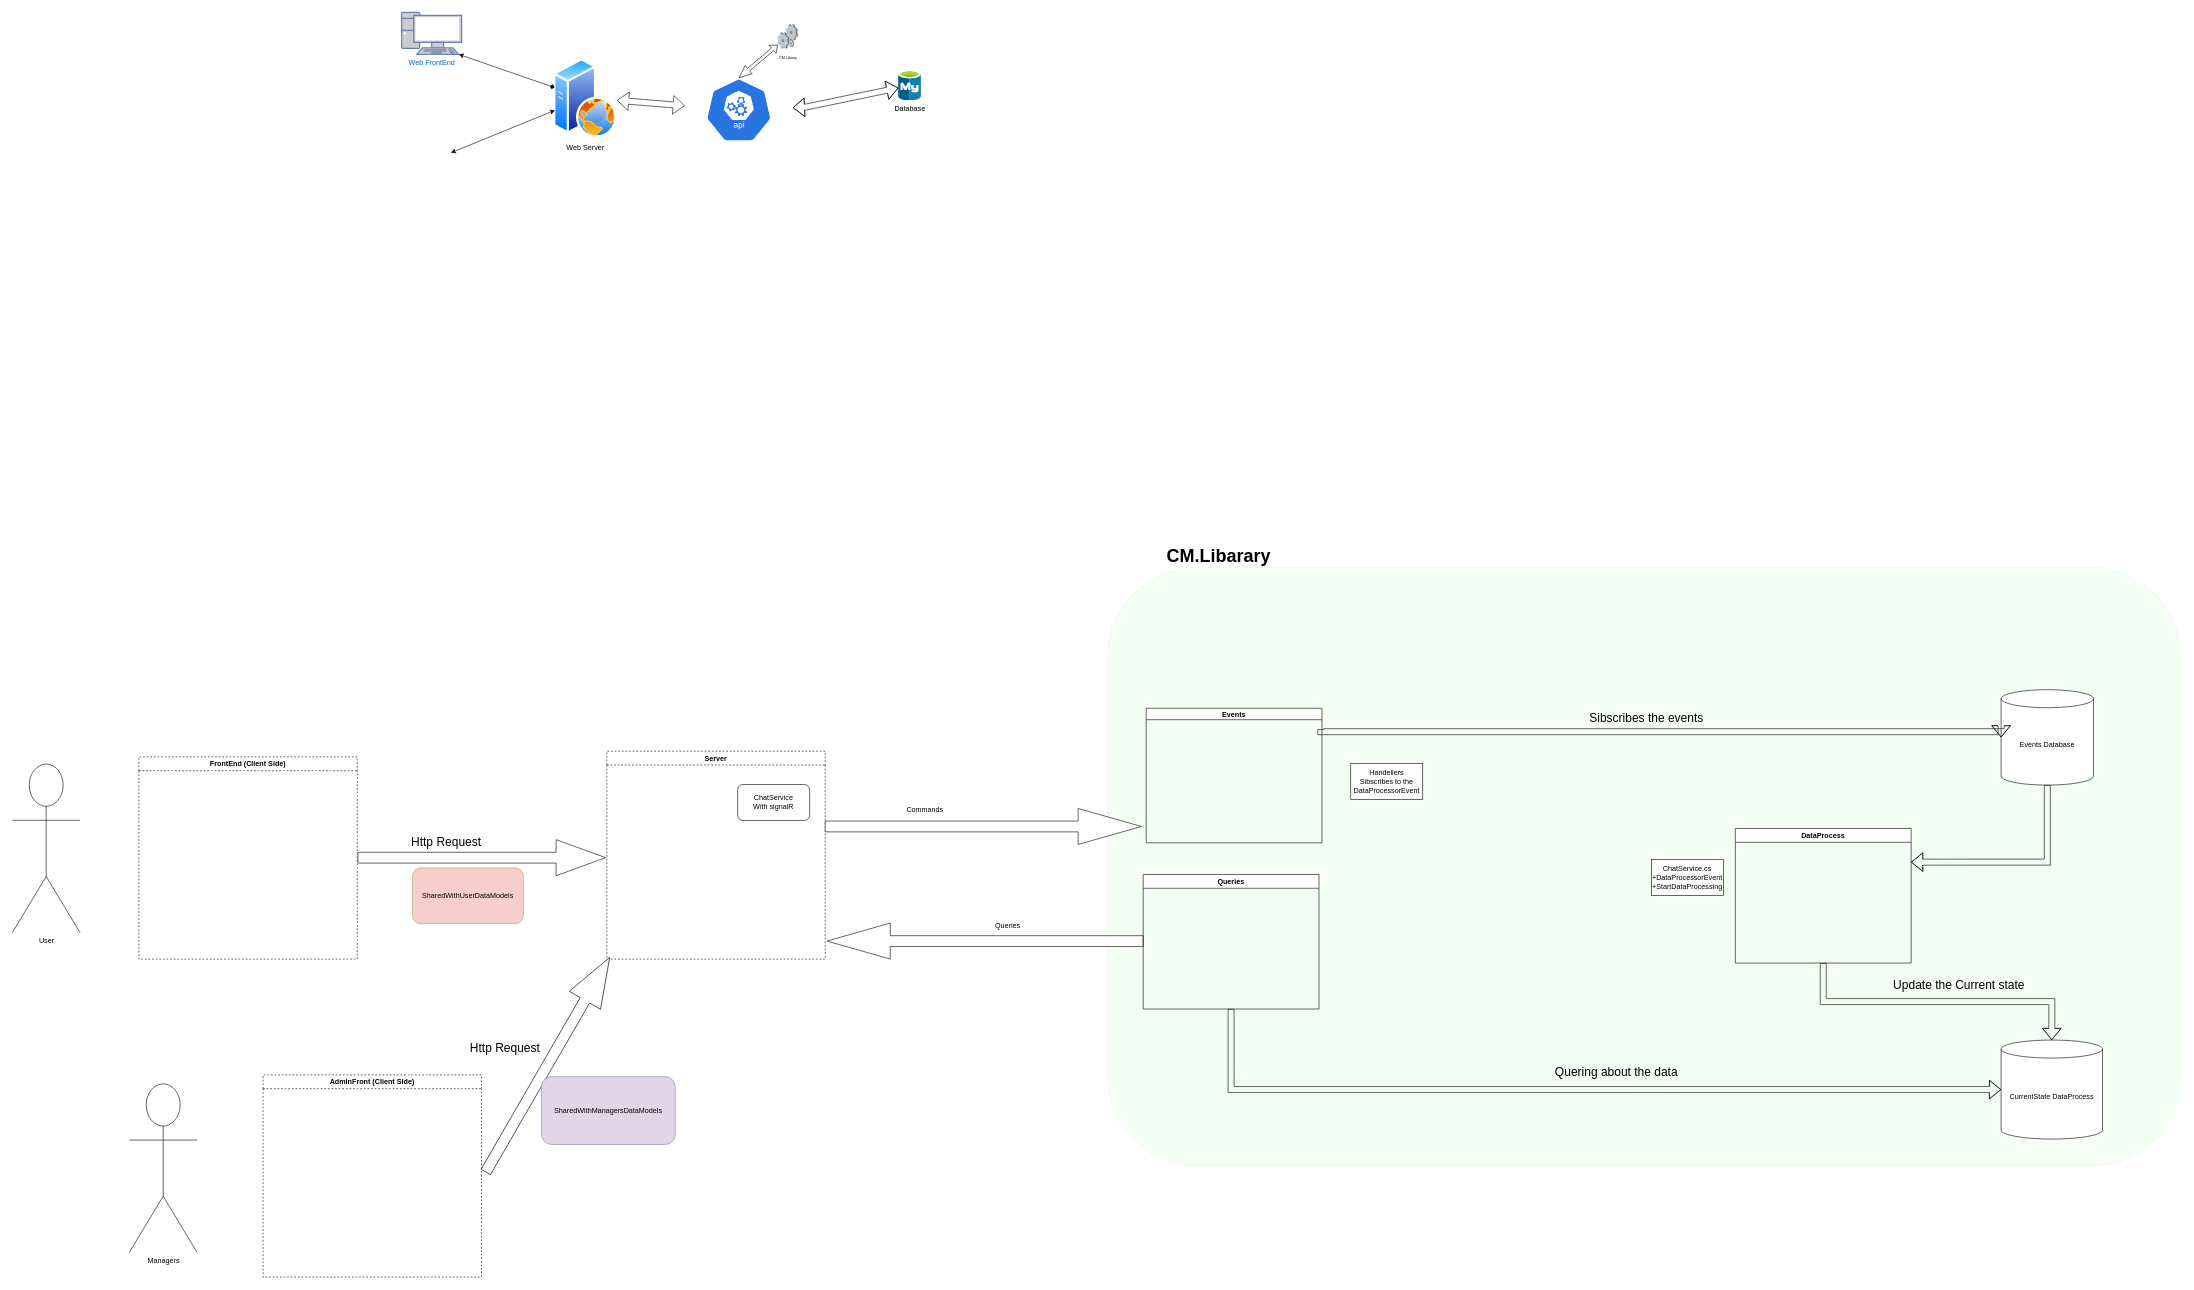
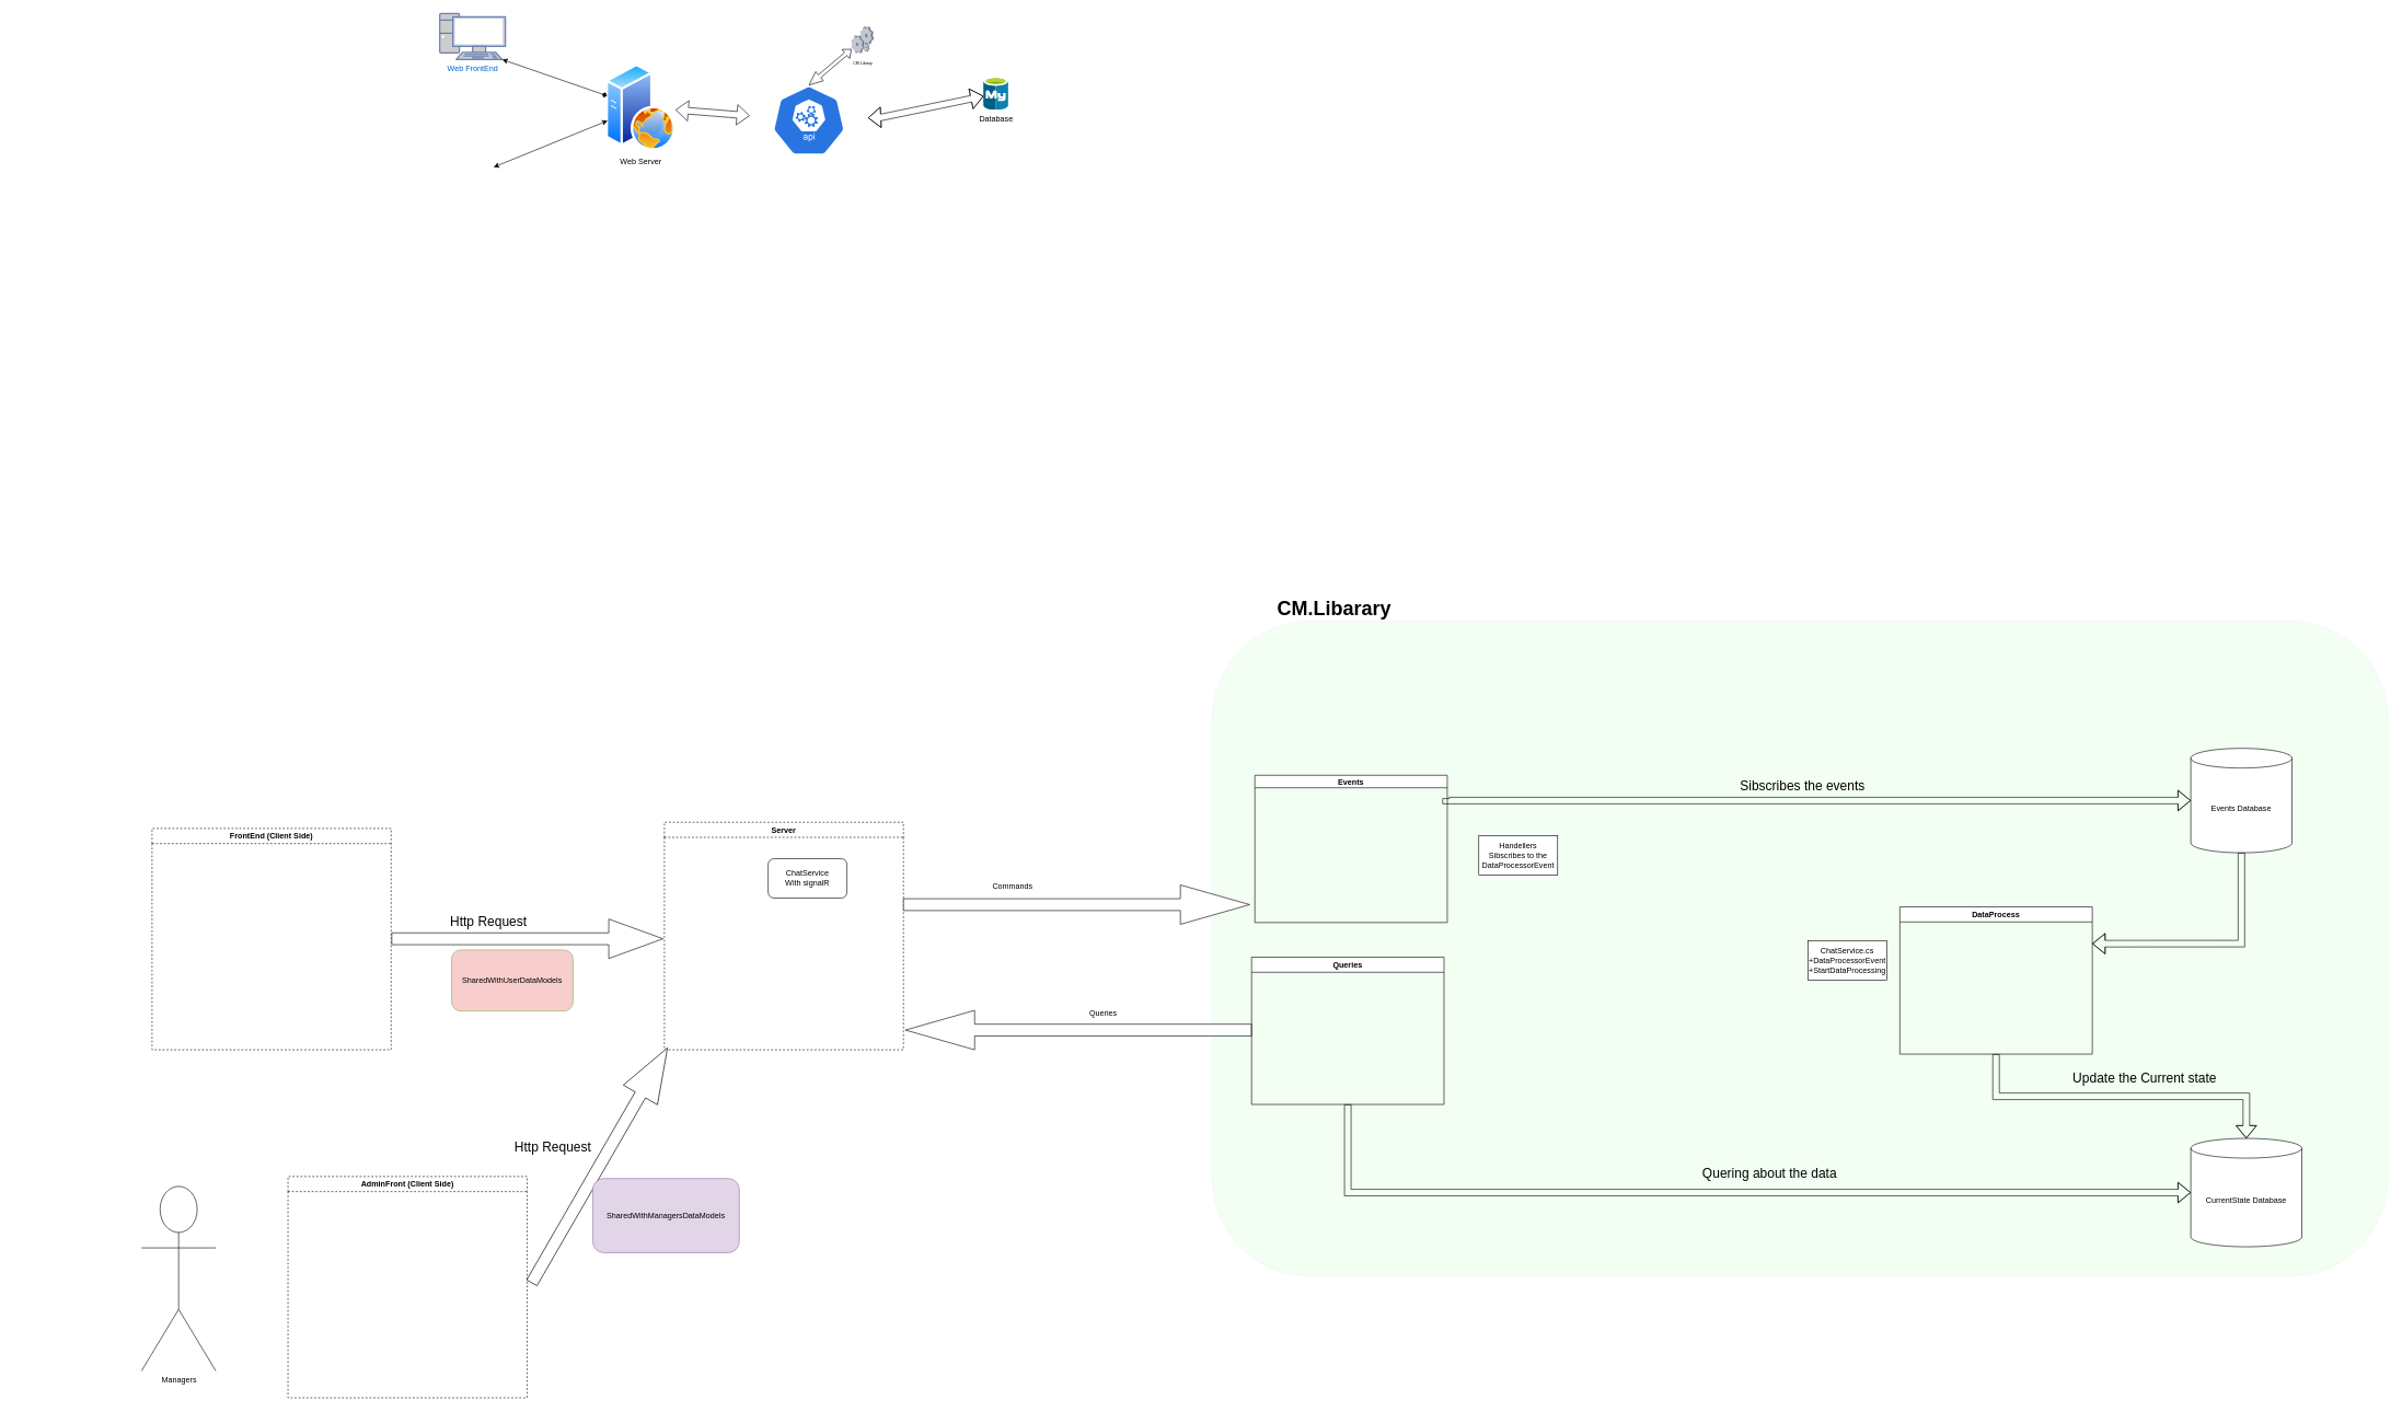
  <mxCell id="0" />
  <mxCell id="1" parent="0" />
  <mxCell id="2" value="" style="rounded=1;whiteSpace=wrap;html=1;fillColor=#09FF00;opacity=5;" parent="1" vertex="1"><mxGeometry x="1845" y="945" width="1790" height="998" as="geometry" /></mxCell>
- <mxCell id="3" value="User" style="shape=umlActor;verticalLabelPosition=bottom;verticalAlign=top;html=1;outlineConnect=0;" parent="1" vertex="1"><mxGeometry x="20" y="1273" width="113" height="281" as="geometry" /></mxCell>
  <mxCell id="4" value="FrontEnd (Client Side)" style="swimlane;dashed=1;" parent="1" vertex="1"><mxGeometry x="231" y="1261" width="364" height="337" as="geometry" /></mxCell>
- <mxCell id="5" value="Events Database" style="shape=cylinder3;whiteSpace=wrap;html=1;boundedLbl=1;backgroundOutline=1;size=15;" parent="1" vertex="1"><mxGeometry x="3335" y="1149" width="154" height="159" as="geometry" /></mxCell>
- <mxCell id="6" value="CurrentState DataProcess" style="shape=cylinder3;whiteSpace=wrap;html=1;boundedLbl=1;backgroundOutline=1;size=15;" parent="1" vertex="1"><mxGeometry x="3335" y="1733" width="169" height="165" as="geometry" /></mxCell>
+ <mxCell id="5" value="Events Database" style="shape=cylinder3;whiteSpace=wrap;html=1;boundedLbl=1;backgroundOutline=1;size=15;" parent="1" vertex="1"><mxGeometry x="3335" y="1139" width="154" height="159" as="geometry" /></mxCell>
+ <mxCell id="6" value="CurrentState Database" style="shape=cylinder3;whiteSpace=wrap;html=1;boundedLbl=1;backgroundOutline=1;size=15;" parent="1" vertex="1"><mxGeometry x="3335" y="1733" width="169" height="165" as="geometry" /></mxCell>
  <mxCell id="7" value="" style="shape=singleArrow;whiteSpace=wrap;html=1;" parent="1" vertex="1"><mxGeometry x="596" y="1399" width="413" height="60" as="geometry" /></mxCell>
  <mxCell id="8" value="&lt;font style=&quot;font-size: 20px&quot;&gt;Http Request&lt;/font&gt;" style="text;html=1;strokeColor=none;fillColor=none;align=center;verticalAlign=middle;whiteSpace=wrap;rounded=0;" parent="1" vertex="1"><mxGeometry x="669" y="1387" width="149" height="30" as="geometry" /></mxCell>
  <mxCell id="9" value="Server" style="swimlane;dashed=1;" parent="1" vertex="1"><mxGeometry x="1011" y="1251.5" width="364" height="346.5" as="geometry" /></mxCell>
- <mxCell id="10" value="ChatService&lt;br&gt;With signalR" style="rounded=1;whiteSpace=wrap;html=1;" parent="9" vertex="1"><mxGeometry x="218" y="55.5" width="120" height="60" as="geometry" /></mxCell>
+ <mxCell id="10" value="ChatService&lt;br&gt;With signalR" style="rounded=1;whiteSpace=wrap;html=1;" parent="9" vertex="1"><mxGeometry x="158" y="55.5" width="120" height="60" as="geometry" /></mxCell>
  <mxCell id="11" value="SharedWithUserDataModels" style="rounded=1;whiteSpace=wrap;html=1;fillColor=#f8cecc;strokeColor=#82b366;" parent="1" vertex="1"><mxGeometry x="687" y="1446" width="185" height="93" as="geometry" /></mxCell>
  <mxCell id="12" value="AdminFront (Client Side)" style="swimlane;dashed=1;" parent="1" vertex="1"><mxGeometry x="438" y="1791" width="364" height="337" as="geometry" /></mxCell>
  <mxCell id="13" value="" style="shape=singleArrow;whiteSpace=wrap;html=1;direction=east;rotation=300;" parent="1" vertex="1"><mxGeometry x="706" y="1744" width="413" height="60" as="geometry" /></mxCell>
  <mxCell id="14" value="&lt;font style=&quot;font-size: 20px&quot;&gt;Http Request&lt;/font&gt;" style="text;html=1;strokeColor=none;fillColor=none;align=center;verticalAlign=middle;whiteSpace=wrap;rounded=0;direction=east;rotation=0;" parent="1" vertex="1"><mxGeometry x="767" y="1731" width="149" height="30" as="geometry" /></mxCell>
  <mxCell id="15" value="SharedWithManagersDataModels" style="rounded=1;whiteSpace=wrap;html=1;fillColor=#e1d5e7;strokeColor=#9673a6;direction=east;rotation=0;" parent="1" vertex="1"><mxGeometry x="902" y="1794" width="223" height="113" as="geometry" /></mxCell>
  <mxCell id="16" value="Managers" style="shape=umlActor;verticalLabelPosition=bottom;verticalAlign=top;html=1;outlineConnect=0;" parent="1" vertex="1"><mxGeometry x="215" y="1806" width="113" height="281" as="geometry" /></mxCell>
  <mxCell id="17" value="Events" style="swimlane;startSize=19;" parent="1" vertex="1"><mxGeometry x="1910" y="1180" width="293" height="224.25" as="geometry" /></mxCell>
  <mxCell id="18" value="" style="shape=singleArrow;whiteSpace=wrap;html=1;" parent="1" vertex="1"><mxGeometry x="1375" y="1347" width="527" height="60" as="geometry" /></mxCell>
  <mxCell id="19" value="Commands" style="text;html=1;strokeColor=none;fillColor=none;align=center;verticalAlign=middle;whiteSpace=wrap;rounded=0;" parent="1" vertex="1"><mxGeometry x="1502" y="1332" width="79" height="35" as="geometry" /></mxCell>
  <mxCell id="20" value="" style="shape=singleArrow;whiteSpace=wrap;html=1;direction=west;" parent="1" vertex="1"><mxGeometry x="1378" y="1538" width="527" height="60" as="geometry" /></mxCell>
  <mxCell id="21" value="Queries" style="text;html=1;strokeColor=none;fillColor=none;align=center;verticalAlign=middle;whiteSpace=wrap;rounded=0;" parent="1" vertex="1"><mxGeometry x="1640" y="1524" width="79" height="35" as="geometry" /></mxCell>
  <mxCell id="22" value="Queries" style="swimlane;startSize=23;" parent="1" vertex="1"><mxGeometry x="1905" y="1457" width="293" height="224.25" as="geometry" /></mxCell>
  <mxCell id="23" value="DataProcess" style="swimlane;" parent="1" vertex="1"><mxGeometry x="2892" y="1380.38" width="293" height="224.25" as="geometry" /></mxCell>
  <mxCell id="24" value="" style="shape=flexArrow;endArrow=classic;html=1;rounded=0;edgeStyle=orthogonalEdgeStyle;entryX=0;entryY=0.5;entryDx=0;entryDy=0;entryPerimeter=0;" parent="1" target="5" edge="1"><mxGeometry width="50" height="50" relative="1" as="geometry"><mxPoint x="2201" y="1215" as="sourcePoint" /><mxPoint x="3239" y="1223" as="targetPoint" /><Array as="points"><mxPoint x="2201" y="1219" /></Array></mxGeometry></mxCell>
  <mxCell id="25" value="&lt;font style=&quot;font-size: 20px&quot;&gt;Sibscribes the events&lt;/font&gt;" style="text;html=1;strokeColor=none;fillColor=none;align=center;verticalAlign=middle;whiteSpace=wrap;rounded=0;" parent="1" vertex="1"><mxGeometry x="2612" y="1180" width="264" height="30" as="geometry" /></mxCell>
  <mxCell id="26" value="" style="shape=flexArrow;endArrow=classic;html=1;rounded=0;edgeStyle=orthogonalEdgeStyle;entryX=1;entryY=0.25;entryDx=0;entryDy=0;exitX=0.5;exitY=1;exitDx=0;exitDy=0;exitPerimeter=0;" parent="1" source="5" target="23" edge="1"><mxGeometry width="50" height="50" relative="1" as="geometry"><mxPoint x="3282" y="1356" as="sourcePoint" /><mxPoint x="3332" y="1306" as="targetPoint" /></mxGeometry></mxCell>
  <mxCell id="27" value="" style="shape=flexArrow;endArrow=classic;html=1;rounded=0;edgeStyle=orthogonalEdgeStyle;entryX=0.5;entryY=0;entryDx=0;entryDy=0;entryPerimeter=0;exitX=0.5;exitY=1;exitDx=0;exitDy=0;" parent="1" source="23" target="6" edge="1"><mxGeometry width="50" height="50" relative="1" as="geometry"><mxPoint x="3009" y="1770" as="sourcePoint" /><mxPoint x="3059" y="1720" as="targetPoint" /></mxGeometry></mxCell>
  <mxCell id="28" value="&lt;span style=&quot;font-size: 20px&quot;&gt;Update the Current state&lt;/span&gt;" style="text;html=1;strokeColor=none;fillColor=none;align=center;verticalAlign=middle;whiteSpace=wrap;rounded=0;" parent="1" vertex="1"><mxGeometry x="3133" y="1625" width="264" height="30" as="geometry" /></mxCell>
  <mxCell id="29" value="" style="shape=flexArrow;endArrow=classic;html=1;rounded=0;edgeStyle=orthogonalEdgeStyle;entryX=0;entryY=0.5;entryDx=0;entryDy=0;entryPerimeter=0;exitX=0.5;exitY=1;exitDx=0;exitDy=0;" parent="1" source="22" target="6" edge="1"><mxGeometry width="50" height="50" relative="1" as="geometry"><mxPoint x="2411" y="1767" as="sourcePoint" /><mxPoint x="2461" y="1717" as="targetPoint" /></mxGeometry></mxCell>
  <mxCell id="30" value="&lt;font style=&quot;font-size: 20px&quot;&gt;Quering about the data&lt;/font&gt;" style="text;html=1;strokeColor=none;fillColor=none;align=center;verticalAlign=middle;whiteSpace=wrap;rounded=0;" parent="1" vertex="1"><mxGeometry x="2562" y="1770" width="264" height="30" as="geometry" /></mxCell>
  <mxCell id="31" value="&lt;b&gt;&lt;font style=&quot;font-size: 30px&quot;&gt;CM.Libarary&lt;/font&gt;&lt;/b&gt;" style="text;html=1;strokeColor=none;fillColor=none;align=center;verticalAlign=middle;whiteSpace=wrap;rounded=0;opacity=5;" parent="1" vertex="1"><mxGeometry x="1908" y="911" width="246" height="30" as="geometry" /></mxCell>
  <mxCell id="32" value="ChatService.cs&lt;br&gt;+DataProcessorEvent&lt;br&gt;+StartDataProcessing" style="rounded=0;whiteSpace=wrap;html=1;fillColor=#FFFFFF;" parent="1" vertex="1"><mxGeometry x="2752" y="1432" width="120" height="60" as="geometry" /></mxCell>
  <mxCell id="33" value="Handellers&lt;br&gt;Sibscribes to the DataProcessorEvent" style="rounded=0;whiteSpace=wrap;html=1;fillColor=#FFFFFF;" parent="1" vertex="1"><mxGeometry x="2251" y="1272" width="120" height="60" as="geometry" /></mxCell>
  <mxCell id="34" value="Web Server" style="aspect=fixed;perimeter=ellipsePerimeter;html=1;align=center;shadow=0;dashed=0;spacingTop=3;image;image=img/lib/active_directory/web_server.svg;" vertex="1" parent="1"><mxGeometry x="922" y="96.5" width="106" height="132.5" as="geometry" /></mxCell>
  <mxCell id="35" value="Web FrontEnd" style="fontColor=#0066CC;verticalAlign=top;verticalLabelPosition=bottom;labelPosition=center;align=center;html=1;outlineConnect=0;fillColor=#CCCCCC;strokeColor=#6881B3;gradientColor=none;gradientDirection=north;strokeWidth=2;shape=mxgraph.networks.pc;" vertex="1" parent="1"><mxGeometry x="669" y="20" width="100" height="70" as="geometry" /></mxCell>
  <mxCell id="36" value="&lt;font style=&quot;font-size: 6px&quot;&gt;CM Library&lt;/font&gt;" style="verticalLabelPosition=bottom;sketch=0;aspect=fixed;html=1;verticalAlign=top;strokeColor=none;align=center;outlineConnect=0;shape=mxgraph.citrix.process;" vertex="1" parent="1"><mxGeometry x="1296" y="40" width="33.55" height="40" as="geometry" /></mxCell>
  <mxCell id="37" value="" style="sketch=0;html=1;dashed=0;whitespace=wrap;fillColor=#2875E2;strokeColor=#ffffff;points=[[0.005,0.63,0],[0.1,0.2,0],[0.9,0.2,0],[0.5,0,0],[0.995,0.63,0],[0.72,0.99,0],[0.5,1,0],[0.28,0.99,0]];shape=mxgraph.kubernetes.icon;prIcon=api" vertex="1" parent="1"><mxGeometry x="1141" y="129.25" width="180" height="107" as="geometry" /></mxCell>
  <mxCell id="38" value="" style="shape=flexArrow;endArrow=classic;startArrow=classic;html=1;rounded=0;" edge="1" parent="1" source="34" target="37"><mxGeometry width="100" height="100" relative="1" as="geometry"><mxPoint x="1037" y="200" as="sourcePoint" /><mxPoint x="1133" y="137" as="targetPoint" /></mxGeometry></mxCell>
  <mxCell id="39" value="" style="shape=flexArrow;endArrow=classic;startArrow=classic;html=1;rounded=0;strokeWidth=1;startWidth=11.484;startSize=6.619;width=5.625;endSize=3.337;endWidth=11.484;exitX=0.5;exitY=0;exitDx=0;exitDy=0;exitPerimeter=0;" edge="1" parent="1" source="37" target="36"><mxGeometry width="100" height="100" relative="1" as="geometry"><mxPoint x="1100" y="206" as="sourcePoint" /><mxPoint x="1227" y="99" as="targetPoint" /></mxGeometry></mxCell>
  <mxCell id="40" value="" style="shape=flexArrow;endArrow=classic;startArrow=classic;html=1;rounded=0;" edge="1" parent="1" source="37" target="41"><mxGeometry width="100" height="100" relative="1" as="geometry"><mxPoint x="1336" y="194" as="sourcePoint" /><mxPoint x="1483" y="151" as="targetPoint" /><Array as="points"><mxPoint x="1342" y="178" /></Array></mxGeometry></mxCell>
  <mxCell id="41" value="Database" style="sketch=0;aspect=fixed;html=1;points=[];align=center;image;fontSize=12;image=img/lib/mscae/Azure_Database_for_MySQL_servers.svg;" vertex="1" parent="1"><mxGeometry x="1497" y="117" width="38" height="50" as="geometry" /></mxCell>
  <mxCell id="42" value="" style="endArrow=diamond;startArrow=classic;html=1;rounded=0;fontSize=6;strokeWidth=1;exitX=0.95;exitY=1;exitDx=0;exitDy=0;exitPerimeter=0;" edge="1" parent="1" source="35" target="34"><mxGeometry width="50" height="50" relative="1" as="geometry"><mxPoint x="790" y="150" as="sourcePoint" /><mxPoint x="840" y="100" as="targetPoint" /></mxGeometry></mxCell>
  <mxCell id="43" value="" style="endArrow=classic;startArrow=classic;html=1;rounded=0;fontSize=6;strokeWidth=1;" edge="1" parent="1" source="34"><mxGeometry width="50" height="50" relative="1" as="geometry"><mxPoint x="759" y="213.82" as="sourcePoint" /><mxPoint x="751" y="254" as="targetPoint" /></mxGeometry></mxCell>
